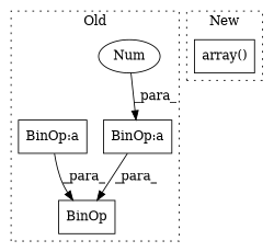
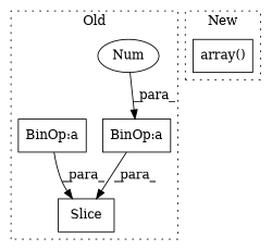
  digraph {
    node [a=82 shape=box]
-   n1 [a=80 l=10 label=BinOp s=5701]
+   n1 [a=80 l=10 label=Slice s=5701]
    n2 [l=7 label="BinOp:a" s=5719]
    n3 [a=76 l=1 label=Num s=5726 shape=ellipse]
    n4 [l=3 label="BinOp:a" s=5707]
    n5 [a=75 l="9,19" label="array()" s="6448,6463"]
    subgraph cluster_1 {
      label=Old
      style=dotted
      n1
      n2
      n3
      n4
    }
    subgraph cluster_2 {
      label=New
      style=dotted
      n5
    }
    n2 -> n1 [label=_para_]
    n3 -> n2 [label=_para_]
    n4 -> n1 [label=_para_]
  }
